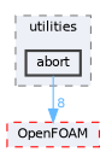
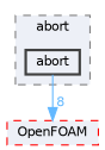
  digraph {
    compound=true
    node [fillcolor="#edf0f7" fontname=Helvetica fontsize=10 shape=box]
    n1 [color=grey25 height=0.2 label=abort style="filled,bold" width=0.4]
    n2 [color=red height=0.2 label=OpenFOAM style="filled,dashed" width=0.4]
    subgraph cluster_1 {
      bgcolor="#edf0f7"
      fontname=Helvetica
      fontsize=10
-     label=utilities
+     label=abort
      pencolor=grey50
      style="filled,dashed"
      n1
    }
    n1 -> n2 [color=steelblue1 fontcolor=steelblue1 fontname=Helvetica fontsize=10 headlabel=8 labeldistance=1.5 labelfontname=Helvetica labelfontsize=10]
  }
